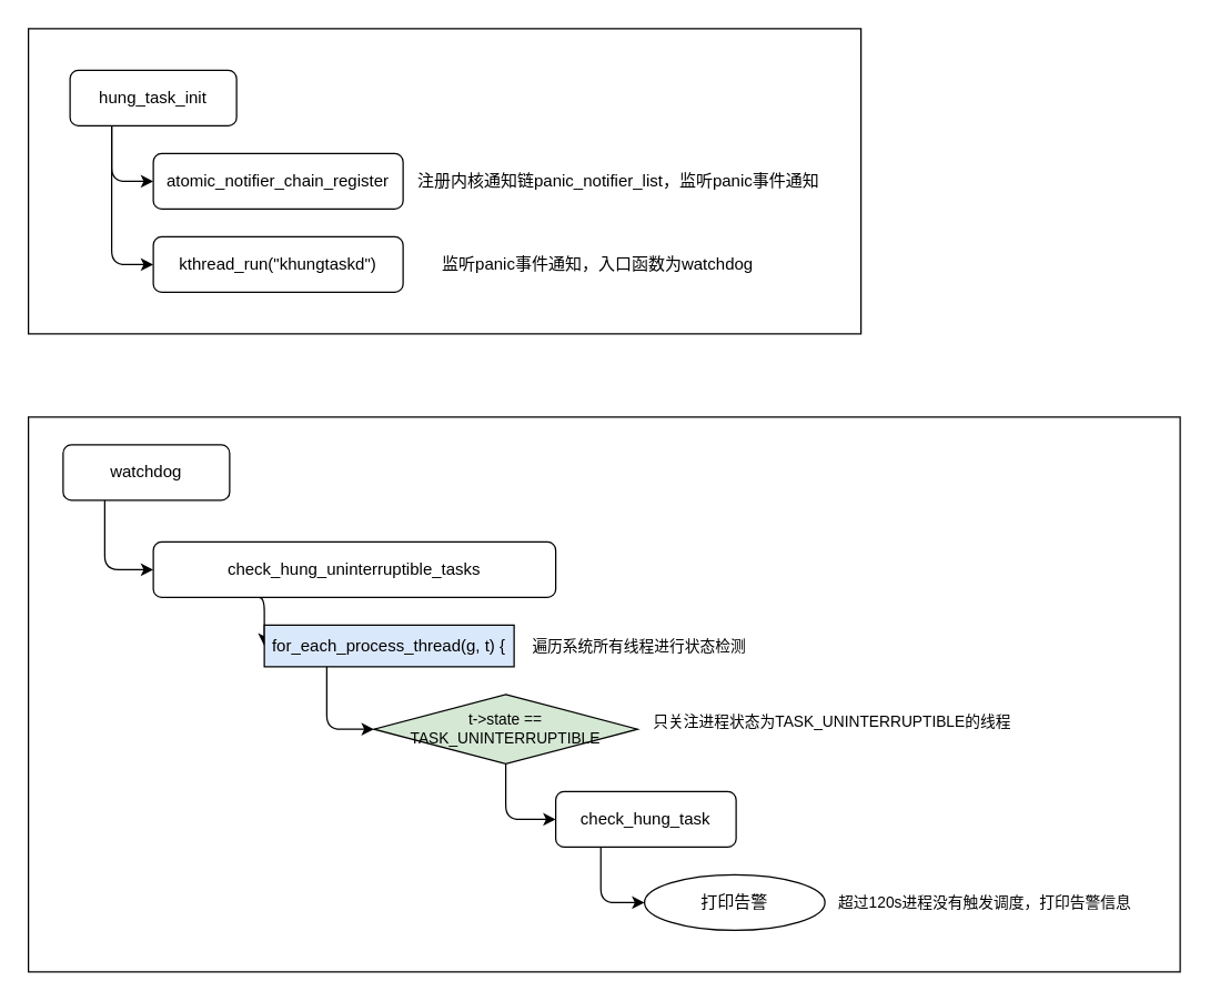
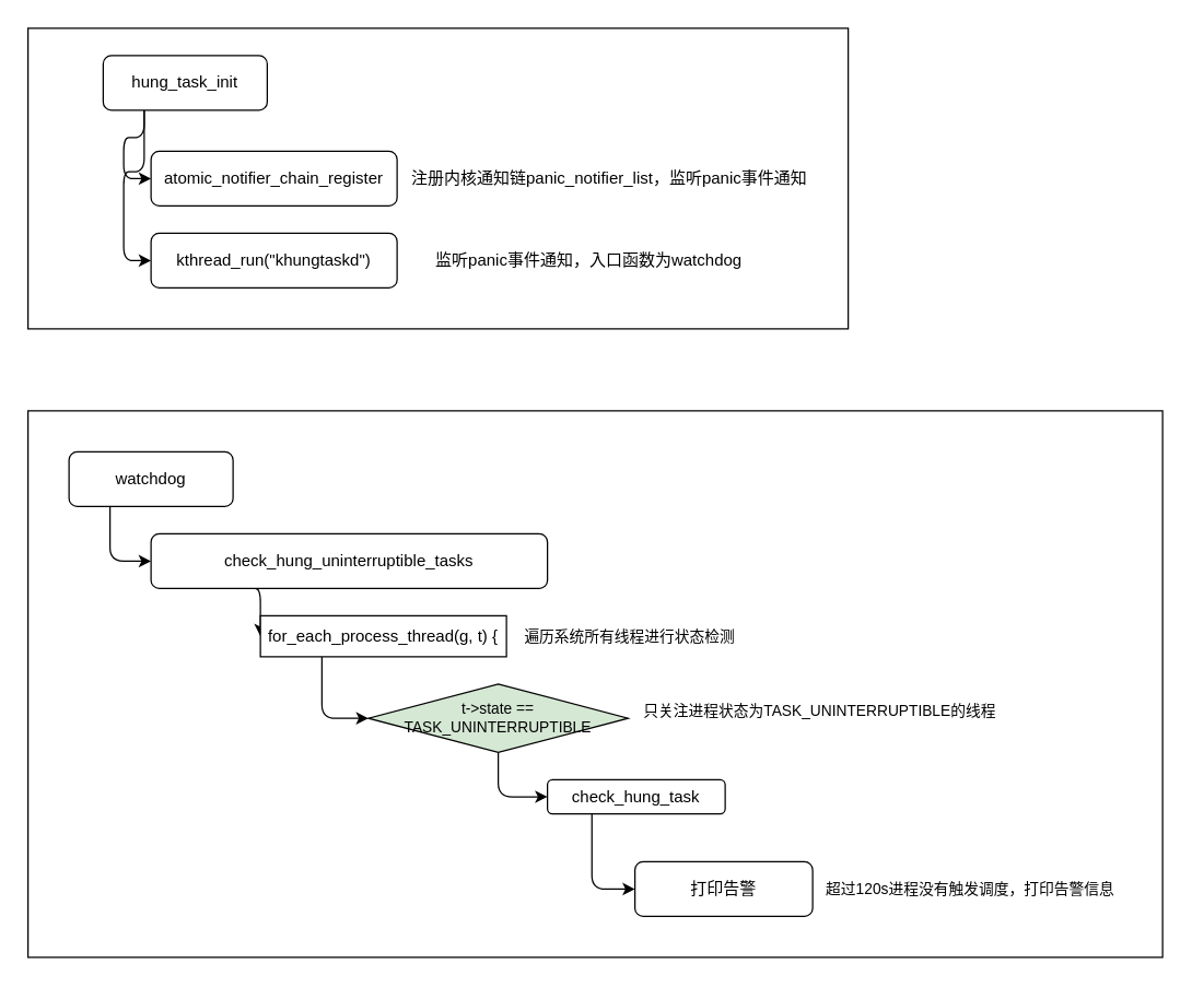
  <mxCell id="0" />
  <mxCell id="1" parent="0" />
  <mxCell id="2" value="" style="rounded=0;whiteSpace=wrap;html=1;" parent="1" vertex="1"><mxGeometry x="20" y="20" width="600" height="220" as="geometry" /></mxCell>
  <mxCell id="3" style="edgeStyle=orthogonalEdgeStyle;rounded=1;orthogonalLoop=1;jettySize=auto;html=1;exitX=0.25;exitY=1;exitDx=0;exitDy=0;entryX=0;entryY=0.5;entryDx=0;entryDy=0;curved=0;" parent="1" source="5" target="6" edge="1"><mxGeometry relative="1" as="geometry" /></mxCell>
  <mxCell id="4" style="edgeStyle=orthogonalEdgeStyle;rounded=1;orthogonalLoop=1;jettySize=auto;html=1;exitX=0.25;exitY=1;exitDx=0;exitDy=0;entryX=0;entryY=0.5;entryDx=0;entryDy=0;curved=0;" parent="1" source="5" target="8" edge="1"><mxGeometry relative="1" as="geometry" /></mxCell>
- <mxCell id="5" value="hung_task_init" style="rounded=1;whiteSpace=wrap;html=1;" parent="1" vertex="1"><mxGeometry x="50" y="50" width="120" height="40" as="geometry" /></mxCell>
+ <mxCell id="5" value="hung_task_init" style="rounded=1;whiteSpace=wrap;html=1;" parent="1" vertex="1"><mxGeometry x="75" y="40" width="120" height="40" as="geometry" /></mxCell>
  <mxCell id="6" value="atomic_notifier_chain_register" style="rounded=1;whiteSpace=wrap;html=1;" parent="1" vertex="1"><mxGeometry x="110" y="110" width="180" height="40" as="geometry" /></mxCell>
  <mxCell id="7" value="注册内核通知链panic_notifier_list，监听panic事件通知" style="text;html=1;align=center;verticalAlign=middle;resizable=0;points=[];autosize=1;strokeColor=none;fillColor=none;" parent="1" vertex="1"><mxGeometry x="290" y="115" width="310" height="30" as="geometry" /></mxCell>
  <mxCell id="8" value="kthread_run(&quot;khungtaskd&quot;)" style="rounded=1;whiteSpace=wrap;html=1;" parent="1" vertex="1"><mxGeometry x="110" y="170" width="180" height="40" as="geometry" /></mxCell>
  <mxCell id="9" value="监听panic事件通知，入口函数为watchdog" style="text;html=1;align=center;verticalAlign=middle;resizable=0;points=[];autosize=1;strokeColor=none;fillColor=none;" parent="1" vertex="1"><mxGeometry x="295" y="175" width="270" height="30" as="geometry" /></mxCell>
  <mxCell id="10" value="" style="rounded=0;whiteSpace=wrap;html=1;fontFamily=Helvetica;fontSize=11;fontColor=default;" parent="1" vertex="1"><mxGeometry x="20" y="300" width="830" height="400" as="geometry" /></mxCell>
  <mxCell id="11" style="edgeStyle=orthogonalEdgeStyle;rounded=1;orthogonalLoop=1;jettySize=auto;html=1;exitX=0.25;exitY=1;exitDx=0;exitDy=0;entryX=0;entryY=0.5;entryDx=0;entryDy=0;curved=0;" parent="1" source="12" target="14" edge="1"><mxGeometry relative="1" as="geometry"><mxPoint x="110" y="405" as="targetPoint" /></mxGeometry></mxCell>
- <mxCell id="12" value="watchdog" style="rounded=1;whiteSpace=wrap;html=1;" parent="1" vertex="1"><mxGeometry x="45" y="320" width="120" height="40" as="geometry" /></mxCell>
+ <mxCell id="12" value="watchdog" style="rounded=1;whiteSpace=wrap;html=1;" parent="1" vertex="1"><mxGeometry x="50" y="330" width="120" height="40" as="geometry" /></mxCell>
  <mxCell id="13" style="edgeStyle=orthogonalEdgeStyle;shape=connector;curved=0;rounded=1;orthogonalLoop=1;jettySize=auto;html=1;exitX=0.25;exitY=1;exitDx=0;exitDy=0;entryX=0;entryY=0.5;entryDx=0;entryDy=0;labelBackgroundColor=default;strokeColor=default;align=center;verticalAlign=middle;fontFamily=Helvetica;fontSize=11;fontColor=default;endArrow=classic;" parent="1" source="14" target="16" edge="1"><mxGeometry relative="1" as="geometry" /></mxCell>
  <mxCell id="14" value="check_hung_uninterruptible_tasks" style="rounded=1;whiteSpace=wrap;html=1;" parent="1" vertex="1"><mxGeometry x="110" y="390" width="290" height="40" as="geometry" /></mxCell>
  <mxCell id="15" style="edgeStyle=orthogonalEdgeStyle;shape=connector;curved=0;rounded=1;orthogonalLoop=1;jettySize=auto;html=1;exitX=0.25;exitY=1;exitDx=0;exitDy=0;entryX=0;entryY=0.5;entryDx=0;entryDy=0;labelBackgroundColor=default;strokeColor=default;align=center;verticalAlign=middle;fontFamily=Helvetica;fontSize=11;fontColor=default;endArrow=classic;" parent="1" source="16" target="19" edge="1"><mxGeometry relative="1" as="geometry" /></mxCell>
- <mxCell id="16" value="for_each_process_thread(g, t) {" style="rounded=0;whiteSpace=wrap;html=1;fillColor=#dae8fc;" parent="1" vertex="1"><mxGeometry x="190" y="450" width="180" height="30" as="geometry" /></mxCell>
+ <mxCell id="16" value="for_each_process_thread(g, t) {" style="rounded=0;whiteSpace=wrap;html=1;" parent="1" vertex="1"><mxGeometry x="190" y="450" width="180" height="30" as="geometry" /></mxCell>
  <mxCell id="17" value="遍历系统所有线程进行状态检测" style="text;html=1;align=center;verticalAlign=middle;resizable=0;points=[];autosize=1;strokeColor=none;fillColor=none;fontSize=11;fontFamily=Helvetica;fontColor=default;" parent="1" vertex="1"><mxGeometry x="370" y="450" width="180" height="30" as="geometry" /></mxCell>
  <mxCell id="18" style="edgeStyle=orthogonalEdgeStyle;shape=connector;curved=0;rounded=1;orthogonalLoop=1;jettySize=auto;html=1;exitX=0.5;exitY=1;exitDx=0;exitDy=0;entryX=0;entryY=0.5;entryDx=0;entryDy=0;labelBackgroundColor=default;strokeColor=default;align=center;verticalAlign=middle;fontFamily=Helvetica;fontSize=11;fontColor=default;endArrow=classic;" parent="1" source="19" target="21" edge="1"><mxGeometry relative="1" as="geometry" /></mxCell>
  <mxCell id="19" value="t-&amp;gt;state == TASK_UNINTERRUPTIBLE" style="rhombus;whiteSpace=wrap;html=1;fontFamily=Helvetica;fontSize=11;fontColor=default;fillColor=#d5e8d4;" parent="1" vertex="1"><mxGeometry x="269" y="500" width="190" height="50" as="geometry" /></mxCell>
  <mxCell id="20" style="edgeStyle=orthogonalEdgeStyle;shape=connector;curved=0;rounded=1;orthogonalLoop=1;jettySize=auto;html=1;exitX=0.25;exitY=1;exitDx=0;exitDy=0;entryX=0;entryY=0.5;entryDx=0;entryDy=0;labelBackgroundColor=default;strokeColor=default;align=center;verticalAlign=middle;fontFamily=Helvetica;fontSize=11;fontColor=default;endArrow=classic;" parent="1" source="21" target="23" edge="1"><mxGeometry relative="1" as="geometry" /></mxCell>
- <mxCell id="21" value="check_hung_task" style="rounded=1;whiteSpace=wrap;html=1;" parent="1" vertex="1"><mxGeometry x="400" y="570" width="130" height="40" as="geometry" /></mxCell>
+ <mxCell id="21" value="check_hung_task" style="rounded=1;whiteSpace=wrap;html=1;" parent="1" vertex="1"><mxGeometry x="400" y="570" width="130" height="25" as="geometry" /></mxCell>
  <mxCell id="22" value="只关注进程状态为TASK_UNINTERRUPTIBLE的线程" style="text;html=1;align=center;verticalAlign=middle;resizable=0;points=[];autosize=1;strokeColor=none;fillColor=none;fontSize=11;fontFamily=Helvetica;fontColor=default;" parent="1" vertex="1"><mxGeometry x="459" y="505" width="280" height="30" as="geometry" /></mxCell>
- <mxCell id="23" value="打印告警" style="ellipse;whiteSpace=wrap;html=1;" parent="1" vertex="1"><mxGeometry x="464" y="630" width="130" height="40" as="geometry" /></mxCell>
+ <mxCell id="23" value="打印告警" style="rounded=1;whiteSpace=wrap;html=1;" parent="1" vertex="1"><mxGeometry x="464" y="630" width="130" height="40" as="geometry" /></mxCell>
  <mxCell id="24" value="超过120s进程没有触发调度，打印告警信息" style="text;html=1;align=center;verticalAlign=middle;resizable=0;points=[];autosize=1;strokeColor=none;fillColor=none;fontSize=11;fontFamily=Helvetica;fontColor=default;" parent="1" vertex="1"><mxGeometry x="594" y="635" width="230" height="30" as="geometry" /></mxCell>
